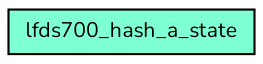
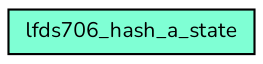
  digraph {
    rankdir=LR
    fontname=Nunito
-   n1 [color=black fillcolor=aquamarine fontname=Nunito fontsize=10 height=0.2 label=lfds700_hash_a_state shape=record style=filled width=0.4]
+   n1 [color=black fillcolor=aquamarine fontname=Nunito fontsize=10 height=0.2 label=lfds706_hash_a_state shape=record style=filled width=0.4]
  }
